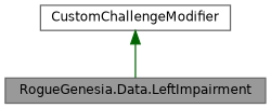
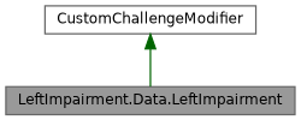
  digraph {
    node [color=gray40 fontname=Helvetica fontsize=10 shape=box style=filled]
-   n1 [fillcolor=grey60 fontcolor=black height=0.2 label="RogueGenesia.Data.LeftImpairment" width=0.4]
+   n1 [fillcolor=grey60 fontcolor=black height=0.2 label="LeftImpairment.Data.LeftImpairment" width=0.4]
    n2 [fillcolor=white height=0.2 label=CustomChallengeModifier width=0.4]
    n2 -> n1 [color=darkgreen dir=back fontname=Helvetica fontsize=10 labelfontname=Helvetica labelfontsize=10 style=solid]
  }
